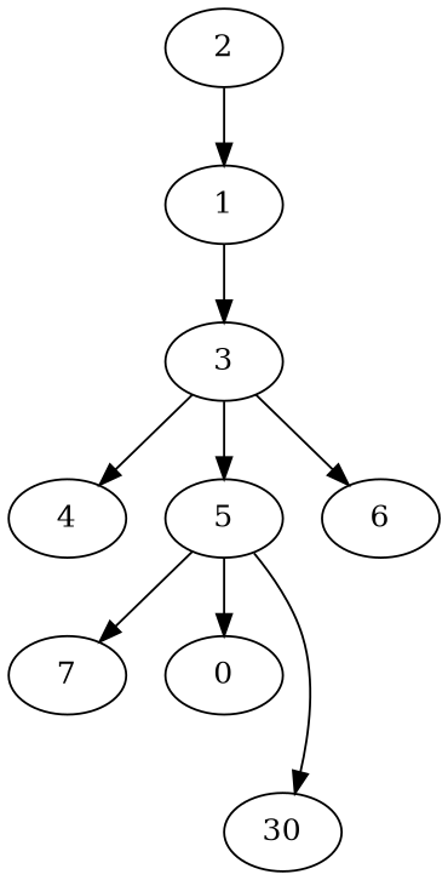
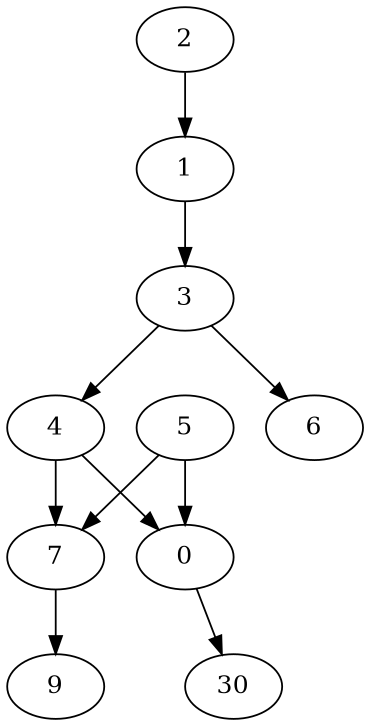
  digraph {
    node [alpha=0.10]
    1 [alpha=0.09 expect_size=37263360]
    3 [alpha=0.01 expect_size=25504768]
    4 [alpha=0.07 expect_size=11046912]
    5 [expect_size=8731648]
    6 [alpha=0.19 expect_size=48878592]
    7 [alpha=0.16 expect_size=23081984]
    n7 [alpha=0.14 expect_size=39934976 label=0]
    2 [expect_size=6482944]
+   9 [alpha=0.19 expect_size=16908288]
    n10 [alpha=0.06 expect_size=20037632 label=30]
    1 -> 3
    3 -> 4
-   3 -> 5
    3 -> 6
+   4 -> 7
+   4 -> n7
    5 -> 7
    5 -> n7
-   5 -> n10
+   7 -> 9
+   n7 -> n10
    2 -> 1
  }
